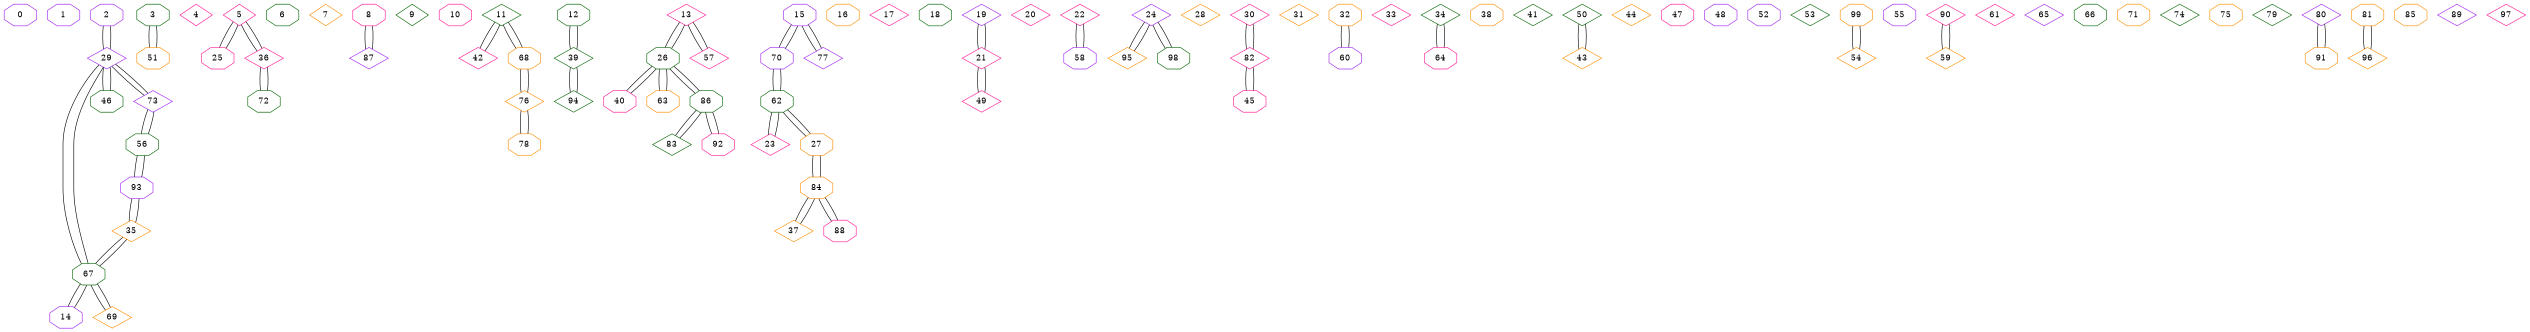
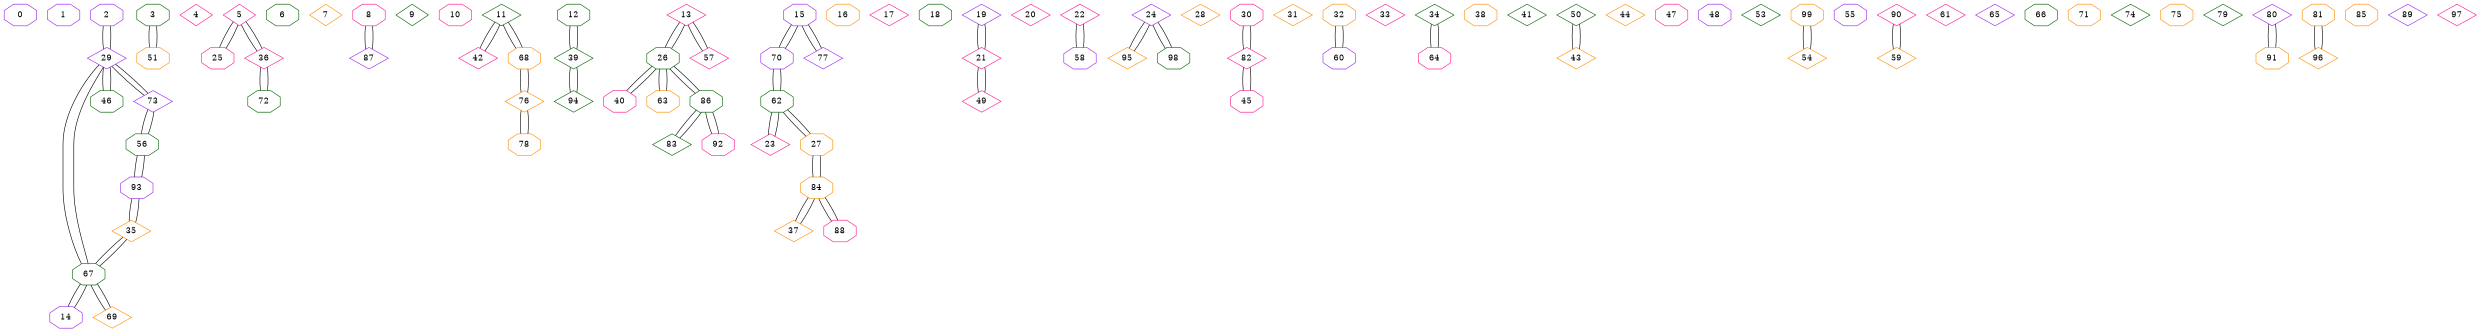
  graph {
    node [color=darkorange shape=octagon]
    0 [color=purple]
    1 [color=purple]
    2 [color=purple]
    29 [color=purple shape=diamond]
    67 [color=darkgreen]
    46 [color=darkgreen]
    73 [color=purple shape=diamond]
    14 [color=purple]
    35 [shape=diamond]
    69 [shape=diamond]
    56 [color=darkgreen]
    3 [color=darkgreen]
    51
    4 [color=deeppink shape=diamond]
    5 [color=deeppink shape=diamond]
    25 [color=deeppink]
    36 [color=deeppink shape=diamond]
    72 [color=darkgreen]
    6 [color=darkgreen]
    7 [shape=diamond]
    8 [color=deeppink]
    87 [color=purple shape=diamond]
    9 [color=darkgreen shape=diamond]
    10 [color=deeppink]
    11 [color=darkgreen shape=diamond]
    42 [color=deeppink shape=diamond]
    68
    76 [shape=diamond]
    78
    12 [color=darkgreen]
    39 [color=darkgreen shape=diamond]
    94 [color=darkgreen shape=diamond]
    13 [color=deeppink shape=diamond]
    26 [color=darkgreen]
    57 [color=deeppink shape=diamond]
    40 [color=deeppink]
    63
    86 [color=darkgreen]
    83 [color=darkgreen shape=diamond]
    92 [color=deeppink]
    93 [color=purple]
    15 [color=purple]
    70 [color=purple]
    77 [color=purple shape=diamond]
    62 [color=darkgreen]
    23 [color=deeppink shape=diamond]
    27
    16
    17 [color=deeppink shape=diamond]
    18 [color=darkgreen]
    19 [color=purple shape=diamond]
    21 [color=deeppink shape=diamond]
    49 [color=deeppink shape=diamond]
    20 [color=deeppink shape=diamond]
    22 [color=deeppink shape=diamond]
    58 [color=purple]
    84
    24 [color=purple shape=diamond]
    95 [shape=diamond]
    98 [color=darkgreen]
    37 [shape=diamond]
    88 [color=deeppink]
    28 [shape=diamond]
-   30 [color=deeppink shape=diamond]
+   30 [color=deeppink]
    82 [color=deeppink shape=diamond]
    45 [color=deeppink]
    31 [shape=diamond]
    32
    60 [color=purple]
    33 [color=deeppink shape=diamond]
    34 [color=darkgreen shape=diamond]
    64 [color=deeppink]
    38
    41 [color=darkgreen shape=diamond]
    50 [color=darkgreen shape=diamond]
    43 [shape=diamond]
    44 [shape=diamond]
    47 [color=deeppink]
    48 [color=purple]
-   52 [color=purple]
    53 [color=darkgreen shape=diamond]
    99
    54 [shape=diamond]
    55 [color=purple]
    90 [color=deeppink shape=diamond]
    59 [shape=diamond]
    61 [color=deeppink shape=diamond]
    65 [color=purple shape=diamond]
    66 [color=darkgreen]
    71
    74 [color=darkgreen shape=diamond]
    75
    79 [color=darkgreen shape=diamond]
    80 [color=purple shape=diamond]
    91
    81
    96 [shape=diamond]
    85
    89 [color=purple shape=diamond]
    97 [color=deeppink shape=diamond]
    2 -- 29
    29 -- 2
    29 -- 67
    29 -- 46
    29 -- 73
    67 -- 29
    67 -- 14
    67 -- 35
    67 -- 69
    46 -- 29
    73 -- 29
    73 -- 56
    14 -- 67
    35 -- 67
    35 -- 93
    69 -- 67
    56 -- 73
    56 -- 93
    3 -- 51
    51 -- 3
    5 -- 25
    5 -- 36
    25 -- 5
    36 -- 5
    36 -- 72
    72 -- 36
    8 -- 87
    87 -- 8
    11 -- 42
    11 -- 68
    42 -- 11
    68 -- 11
    68 -- 76
    76 -- 68
    76 -- 78
    78 -- 76
    12 -- 39
    39 -- 12
    39 -- 94
    94 -- 39
    13 -- 26
    13 -- 57
    26 -- 13
    26 -- 40
    26 -- 63
    26 -- 86
    57 -- 13
    40 -- 26
    63 -- 26
    86 -- 26
    86 -- 83
    86 -- 92
    83 -- 86
    92 -- 86
    93 -- 35
    93 -- 56
    15 -- 70
    15 -- 77
    70 -- 15
    70 -- 62
    77 -- 15
    62 -- 70
    62 -- 23
    62 -- 27
    23 -- 62
    27 -- 62
    27 -- 84
    19 -- 21
    21 -- 19
    21 -- 49
    49 -- 21
    22 -- 58
    58 -- 22
    84 -- 27
    84 -- 37
    84 -- 88
    24 -- 95
    24 -- 98
    95 -- 24
    98 -- 24
    37 -- 84
    88 -- 84
    30 -- 82
    82 -- 30
    82 -- 45
    45 -- 82
    32 -- 60
    60 -- 32
    34 -- 64
    64 -- 34
    50 -- 43
    43 -- 50
    99 -- 54
    54 -- 99
    90 -- 59
    59 -- 90
    80 -- 91
    91 -- 80
    81 -- 96
    96 -- 81
  }
